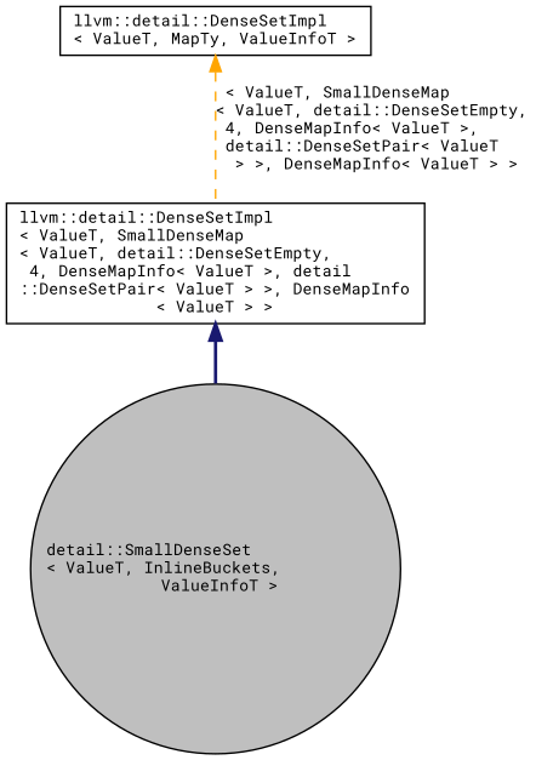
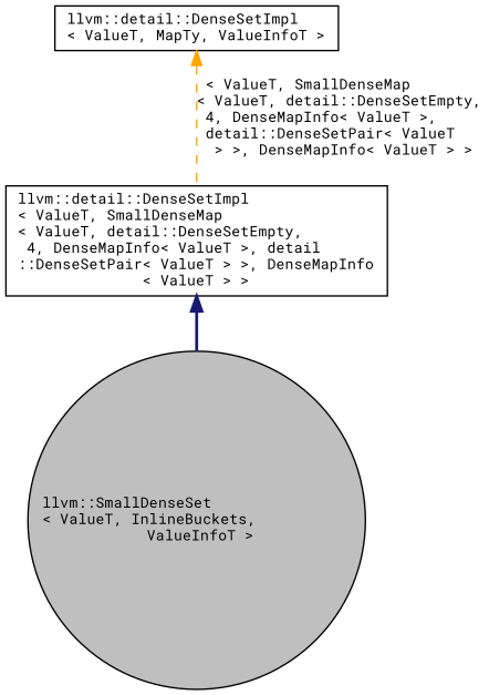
  digraph {
    rankdir=TB
    fontname="Roboto Mono"
    node [color=black fontname="Roboto Mono" fontsize=10 shape=box]
    edge [dir=back fontname="Roboto Mono" fontsize=10 labelfontname=Helvetica labelfontsize=10]
-   n1 [fillcolor=grey75 fontcolor=black height=0.2 label="detail::SmallDenseSet\l\< ValueT, InlineBuckets,\l ValueInfoT \>" shape=circle style=filled width=0.4]
+   n1 [fillcolor=grey75 fontcolor=black height=0.2 label="llvm::SmallDenseSet\l\< ValueT, InlineBuckets,\l ValueInfoT \>" shape=circle style=filled width=0.4]
    n2 [height=0.2 label="llvm::detail::DenseSetImpl\l\< ValueT, SmallDenseMap\l\< ValueT, detail::DenseSetEmpty,\l 4, DenseMapInfo\< ValueT \>, detail\l::DenseSetPair\< ValueT \> \>, DenseMapInfo\l\< ValueT \> \>" width=0.4]
    n3 [height=0.2 label="llvm::detail::DenseSetImpl\l\< ValueT, MapTy, ValueInfoT \>" width=0.4]
    n2 -> n1 [color=midnightblue style=bold]
    n3 -> n2 [color=orange label=" \< ValueT, SmallDenseMap\l\< ValueT, detail::DenseSetEmpty,\l 4, DenseMapInfo\< ValueT \>,\l detail::DenseSetPair\< ValueT\l \> \>, DenseMapInfo\< ValueT \> \>" style=dashed]
  }
